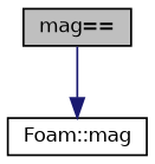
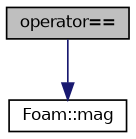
  digraph {
    rankdir=TB
    fontname="DejaVu Sans"
    node [color=black fontname="DejaVu Sans" fontsize=10 shape=record]
-   n1 [fillcolor=grey75 fontcolor=black height=0.2 label="mag==" style=filled width=0.4]
+   n1 [fillcolor=grey75 fontcolor=black height=0.2 label="operator==" style=filled width=0.4]
    n2 [height=0.2 label="Foam::mag" width=0.4]
    n1 -> n2 [color=midnightblue fontname="DejaVu Sans" fontsize=10 labelfontname=FreeSans labelfontsize=10 style=solid]
  }
